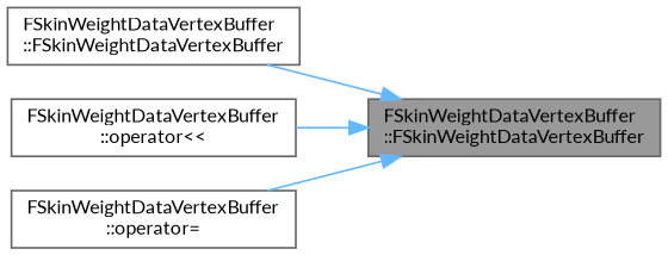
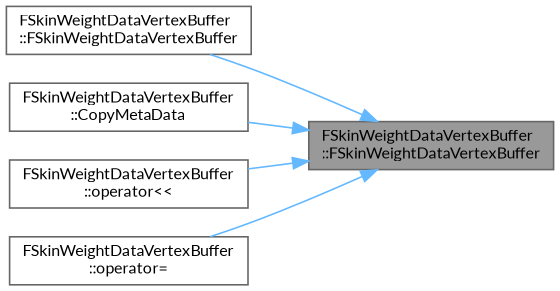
  digraph {
    rankdir=RL
    fontname=Lato
    node [color=grey40 fillcolor=white fontname=Lato fontsize=10 shape=box style=filled]
    edge [color=steelblue1 dir=back fontname=Lato fontsize=10 labelfontname=Helvetica labelfontsize=10 style=solid]
    n1 [color=gray40 fillcolor=grey60 fontcolor=black height=0.2 label="FSkinWeightDataVertexBuffer\l::FSkinWeightDataVertexBuffer" width=0.4]
    n2 [height=0.2 label="FSkinWeightDataVertexBuffer\l::FSkinWeightDataVertexBuffer" width=0.4]
+   n3 [height=0.2 label="FSkinWeightDataVertexBuffer\l::CopyMetaData" width=0.4]
    n4 [height=0.2 label="FSkinWeightDataVertexBuffer\l::operator\<\<" width=0.4]
    n5 [height=0.2 label="FSkinWeightDataVertexBuffer\l::operator=" width=0.4]
    n1 -> n2
+   n1 -> n3
    n1 -> n4
    n1 -> n5
  }
